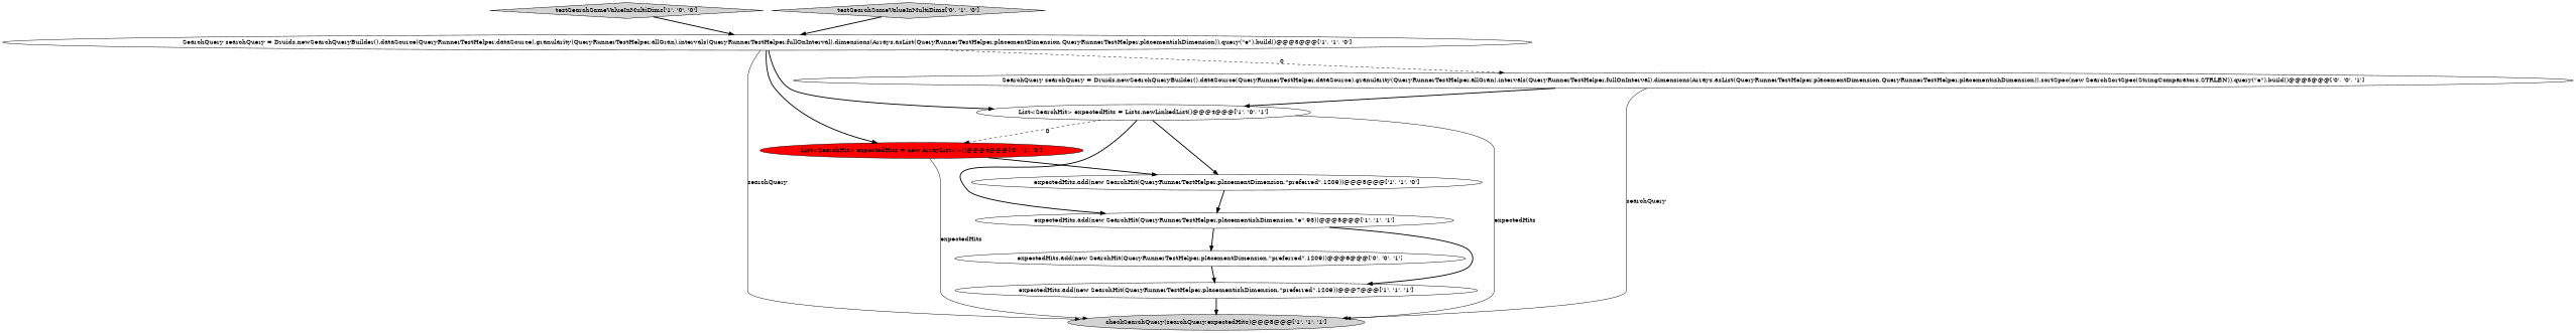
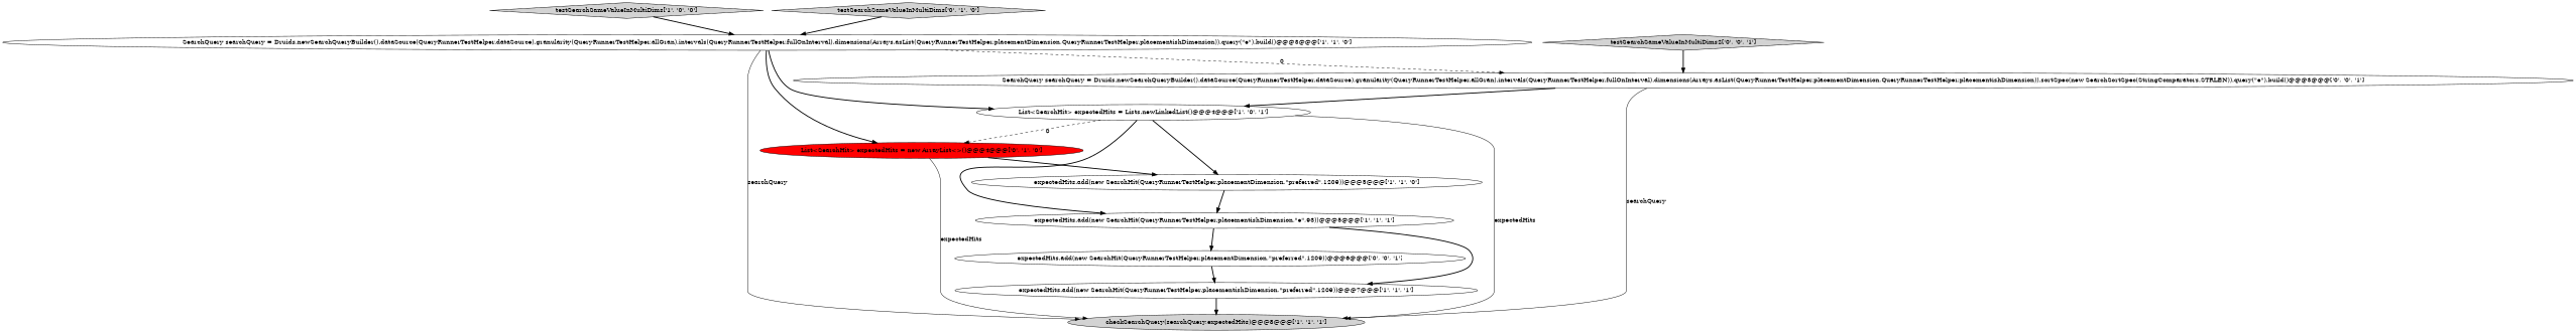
  digraph {
    node [fillcolor=white shape=ellipse style=filled]
    edge [style=bold]
    n1 [fillcolor=lightgray label="testSearchSameValueInMultiDims['1', '0', '0']" shape=diamond]
    n2 [label="SearchQuery searchQuery = Druids.newSearchQueryBuilder().dataSource(QueryRunnerTestHelper.dataSource).granularity(QueryRunnerTestHelper.allGran).intervals(QueryRunnerTestHelper.fullOnInterval).dimensions(Arrays.asList(QueryRunnerTestHelper.placementDimension,QueryRunnerTestHelper.placementishDimension)).query(\"e\").build()@@@3@@@['1', '1', '0']"]
    n3 [label="expectedHits.add(new SearchHit(QueryRunnerTestHelper.placementDimension,\"preferred\",1209))@@@5@@@['1', '1', '0']"]
    n4 [label="expectedHits.add(new SearchHit(QueryRunnerTestHelper.placementishDimension,\"e\",93))@@@5@@@['1', '1', '1']"]
    n5 [label="SearchQuery searchQuery = Druids.newSearchQueryBuilder().dataSource(QueryRunnerTestHelper.dataSource).granularity(QueryRunnerTestHelper.allGran).intervals(QueryRunnerTestHelper.fullOnInterval).dimensions(Arrays.asList(QueryRunnerTestHelper.placementDimension,QueryRunnerTestHelper.placementishDimension)).sortSpec(new SearchSortSpec(StringComparators.STRLEN)).query(\"e\").build()@@@3@@@['0', '0', '1']"]
    n6 [fillcolor=lightgray label="checkSearchQuery(searchQuery,expectedHits)@@@8@@@['1', '1', '1']"]
    n7 [label="List<SearchHit> expectedHits = Lists.newLinkedList()@@@4@@@['1', '0', '1']"]
    n8 [fillcolor=red label="List<SearchHit> expectedHits = new ArrayList<>()@@@4@@@['0', '1', '0']"]
    n9 [label="expectedHits.add(new SearchHit(QueryRunnerTestHelper.placementDimension,\"preferred\",1209))@@@6@@@['0', '0', '1']"]
    n10 [label="expectedHits.add(new SearchHit(QueryRunnerTestHelper.placementishDimension,\"preferred\",1209))@@@7@@@['1', '1', '1']"]
    n11 [fillcolor=lightgray label="testSearchSameValueInMultiDims['0', '1', '0']" shape=diamond]
+   n12 [fillcolor=lightgray label="testSearchSameValueInMultiDims2['0', '0', '1']" shape=diamond]
    n1 -> n2
    n2 -> n5 [label=0 style=dashed]
    n2 -> n6 [label=searchQuery style=solid]
    n2 -> n7
    n2 -> n8
    n3 -> n4
    n4 -> n9
    n4 -> n10
    n5 -> n6 [label=searchQuery style=solid]
    n5 -> n7
    n7 -> n3
    n7 -> n4
    n7 -> n6 [label=expectedHits style=solid]
    n7 -> n8 [label=0 style=dashed]
    n8 -> n3
    n8 -> n6 [label=expectedHits style=solid]
    n9 -> n10
    n10 -> n6
    n11 -> n2
+   n12 -> n5
  }
